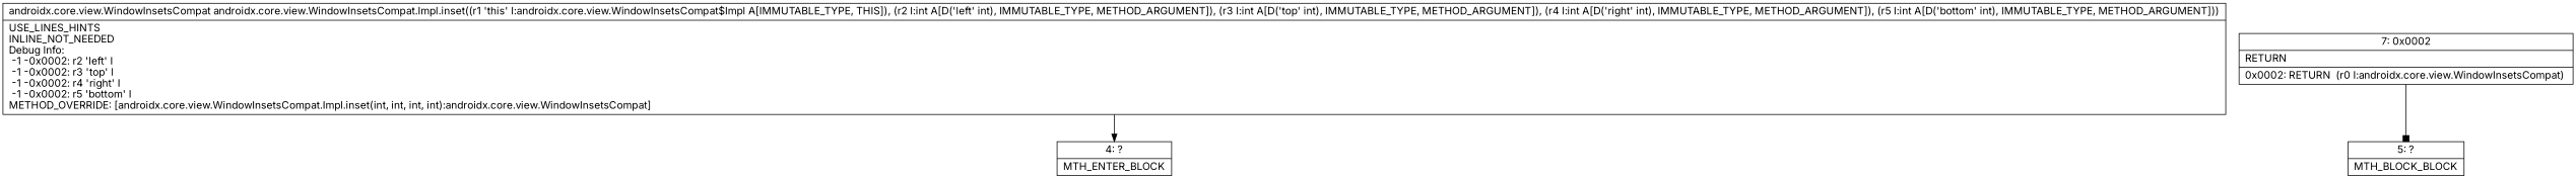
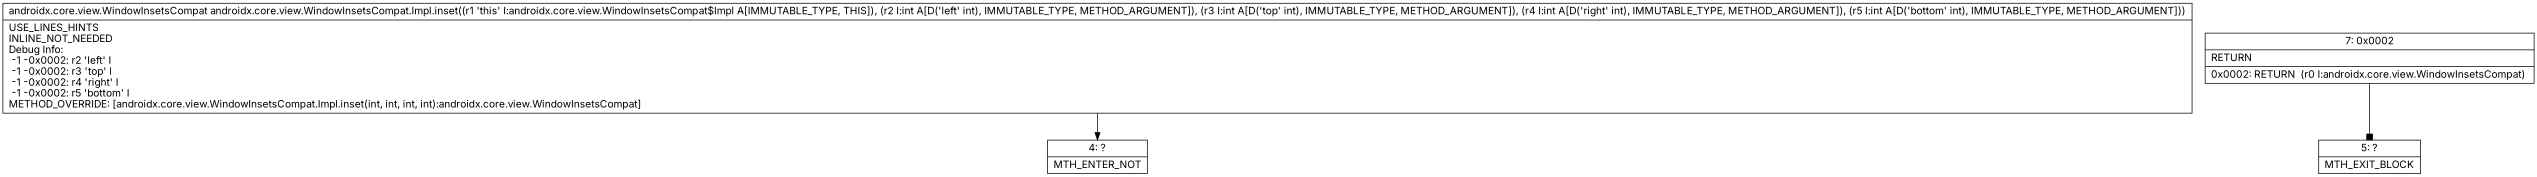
  digraph {
    fontname=Inter
    node [fontname=Inter shape=record]
    edge [fontname=Inter]
-   n1 [label="{4\:\ ?|MTH_ENTER_BLOCK\l}"]
+   n1 [label="{4\:\ ?|MTH_ENTER_NOT\l}"]
    n2 [label="{7\:\ 0x0002|RETURN\l|0x0002: RETURN  (r0 I:androidx.core.view.WindowInsetsCompat) \l}"]
-   n3 [label="{5\:\ ?|MTH_BLOCK_BLOCK\l}"]
+   n3 [label="{5\:\ ?|MTH_EXIT_BLOCK\l}"]
    n4 [label="{androidx.core.view.WindowInsetsCompat androidx.core.view.WindowInsetsCompat.Impl.inset((r1 'this' I:androidx.core.view.WindowInsetsCompat$Impl A[IMMUTABLE_TYPE, THIS]), (r2 I:int A[D('left' int), IMMUTABLE_TYPE, METHOD_ARGUMENT]), (r3 I:int A[D('top' int), IMMUTABLE_TYPE, METHOD_ARGUMENT]), (r4 I:int A[D('right' int), IMMUTABLE_TYPE, METHOD_ARGUMENT]), (r5 I:int A[D('bottom' int), IMMUTABLE_TYPE, METHOD_ARGUMENT]))  | USE_LINES_HINTS\lINLINE_NOT_NEEDED\lDebug Info:\l  \-1 \-0x0002: r2 'left' I\l  \-1 \-0x0002: r3 'top' I\l  \-1 \-0x0002: r4 'right' I\l  \-1 \-0x0002: r5 'bottom' I\lMETHOD_OVERRIDE: [androidx.core.view.WindowInsetsCompat.Impl.inset(int, int, int, int):androidx.core.view.WindowInsetsCompat]\l}"]
    n2 -> n3 [arrowhead=box]
    n4 -> n1 [arrowhead=normal]
  }
